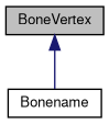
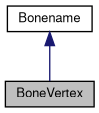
  digraph {
    node [color=black fontname=FreeSans fontsize=10 shape=record]
    n1 [fillcolor=grey75 fontcolor=black height=0.2 label=BoneVertex style=filled width=0.4]
    n2 [height=0.2 label=Bonename width=0.4]
-   n1 -> n2 [color=midnightblue dir=back fontname=FreeSans fontsize=10 labelfontname=FreeSans labelfontsize=10 style=solid]
+   n2 -> n1 [color=midnightblue dir=back fontname=FreeSans fontsize=10 labelfontname=FreeSans labelfontsize=10 style=solid]
  }
